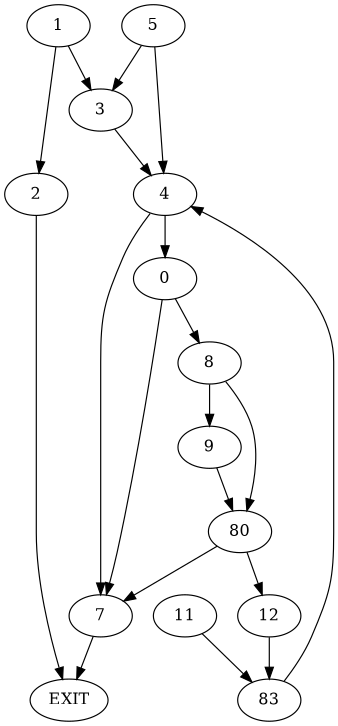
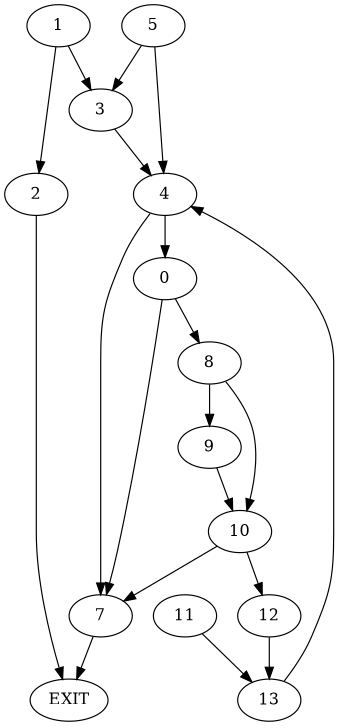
  digraph {
    1
    2
    3
    n4 [label=EXIT]
    4
    n6 [label=0]
    7
    5
    8
    9
-   10 [label=80]
+   10
    12
    11
-   13 [label=83]
+   13
    1 -> 2
    1 -> 3
    2 -> n4
    3 -> 4
    4 -> n6
    4 -> 7
    n6 -> 7
    n6 -> 8
    7 -> n4
    5 -> 3
    5 -> 4
    8 -> 9
    8 -> 10
    9 -> 10
    10 -> 7
    10 -> 12
    12 -> 13
    11 -> 13
    13 -> 4
  }
